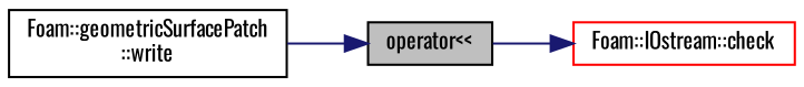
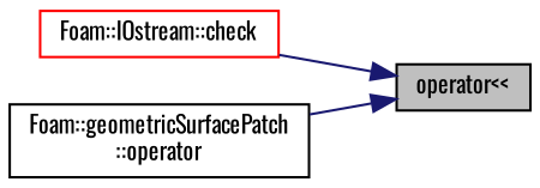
  digraph {
    fontname=Oswald
    rankdir=LR
    node [color=black fontname=Oswald fontsize=10 shape=record]
    edge [color=midnightblue fontname=Oswald fontsize=10 labelfontname=FreeSans labelfontsize=10 style=solid]
    n1 [fillcolor=grey75 fontcolor=black height=0.2 label="operator\<\<" style=filled width=0.4]
    n2 [color=red height=0.2 label="Foam::IOstream::check" width=0.4]
-   n3 [height=0.2 label="Foam::geometricSurfacePatch\l::write" width=0.4]
-   n1 -> n2
+   n3 [height=0.2 label="Foam::geometricSurfacePatch\l::operator" width=0.4]
+   n2 -> n1
    n3 -> n1
  }
